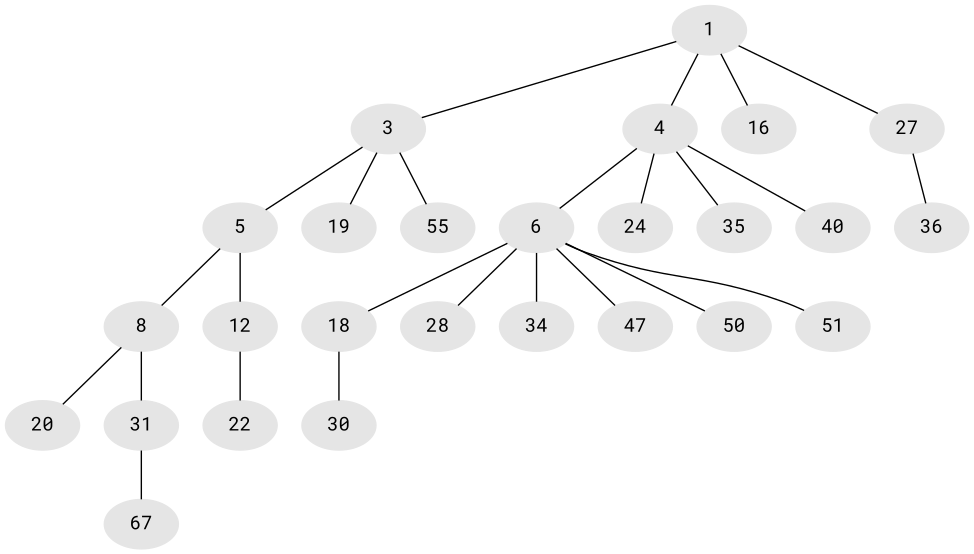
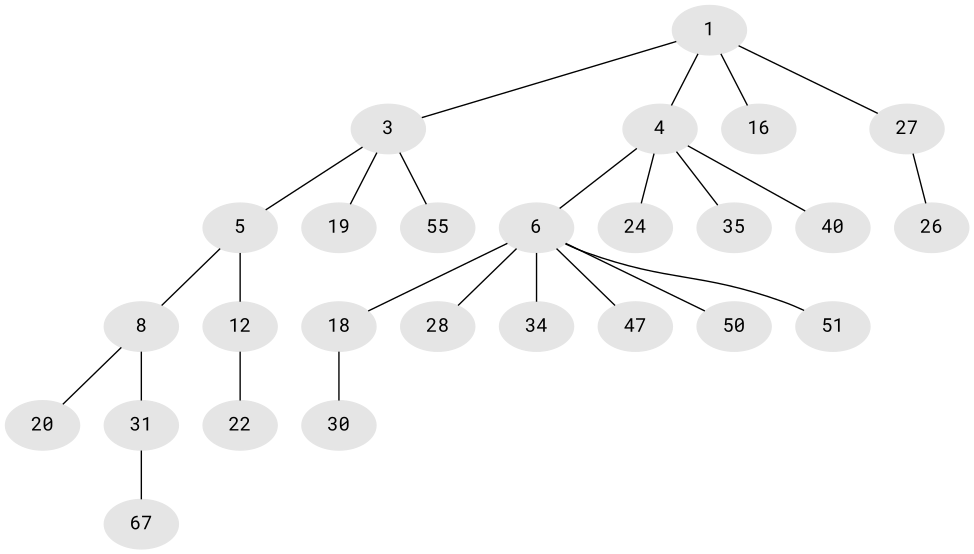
  graph {
    fontname="Roboto Mono"
    node [color=gray90 fontname="Roboto Mono" style=filled]
    edge [fontname="Roboto Mono"]
    1 [super="+29+2"]
    3 [super="+7"]
    4 [super="+15+17+9"]
    16 [super="+49"]
    27
    5 [super="+44"]
    19
    n8 [label=55]
    6 [super="+11+10"]
    24 [super="+42"]
    35
    40
-   36
+   36 [label=26]
    8 [super="+48+43"]
    12
    18 [super="+26"]
    28 [super="+46"]
    34
    47
    50
    51
    20
    31 [super="+33+32"]
    22
    30
    n26 [label=67 super="+52"]
    1 -- 3
    1 -- 4
    1 -- 16
    1 -- 27
    3 -- 5
    3 -- 19
    3 -- n8
    4 -- 6
    4 -- 24
    4 -- 35
    4 -- 40
    27 -- 36
    5 -- 8
    5 -- 12
    6 -- 18
    6 -- 28
    6 -- 34
    6 -- 47
    6 -- 50
    6 -- 51
    8 -- 20
    8 -- 31
    12 -- 22
    18 -- 30
    31 -- n26
  }
